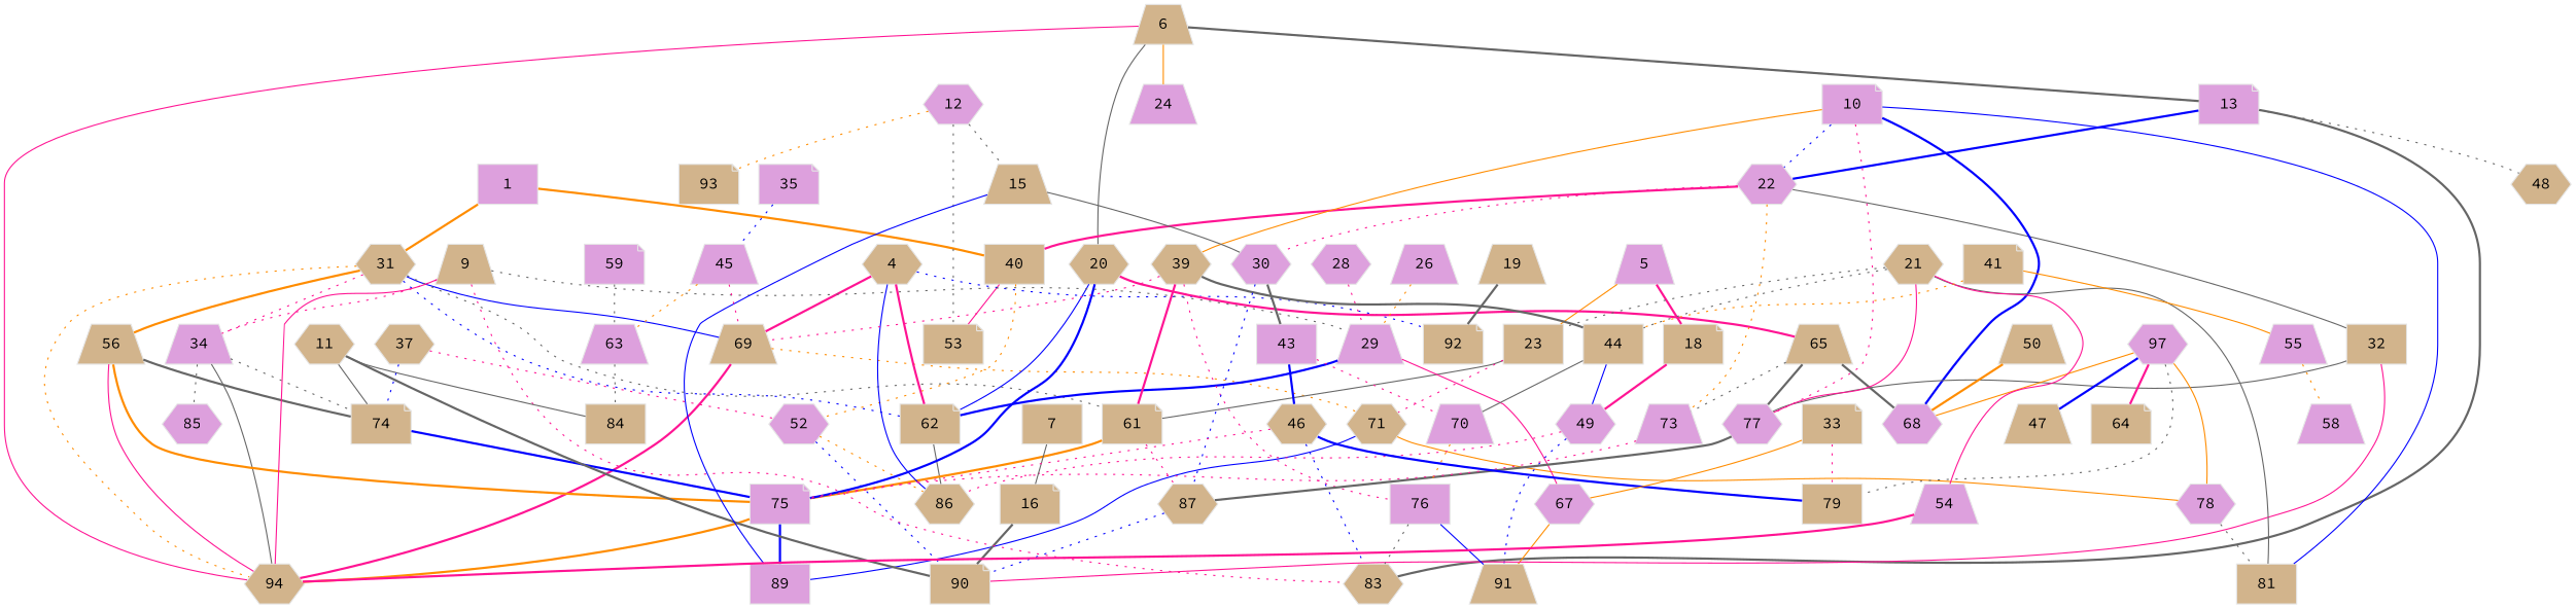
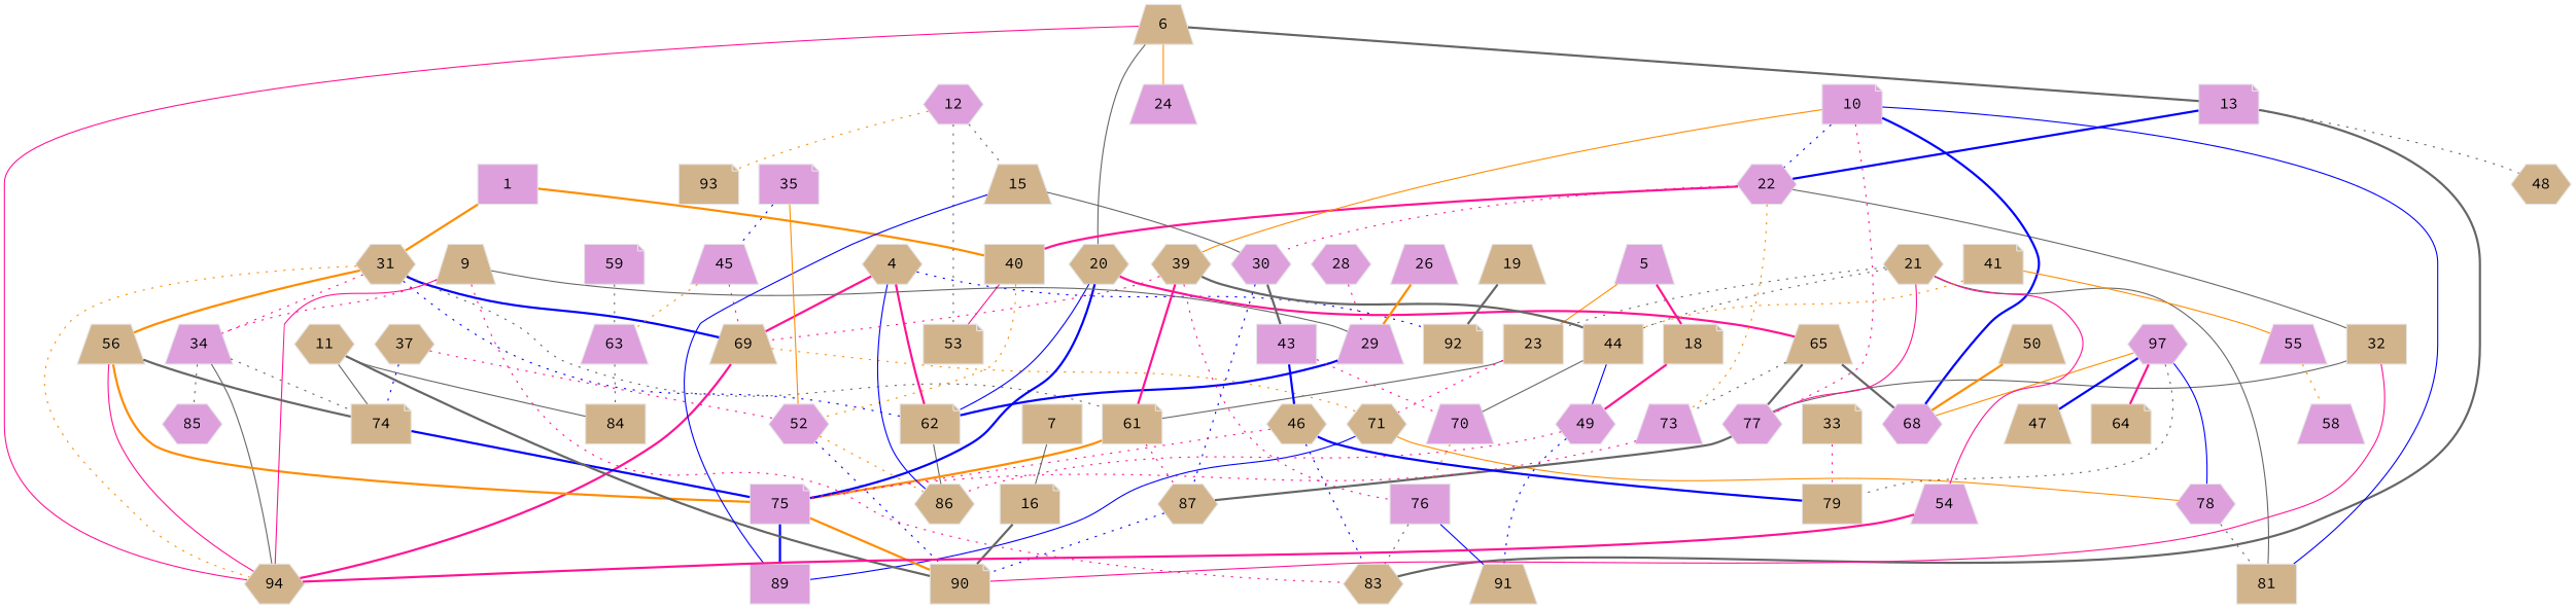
  graph {
    fontname="Source Code Pro"
    node [color=gray90 fillcolor=tan fontname="Source Code Pro" shape=hexagon style=filled]
    edge [color=gray40 fontname="Source Code Pro" style=dotted weight=1.0]
    1 [fillcolor=plum shape=box]
    31
    40 [shape=box]
    62 [shape=note]
    69 [shape=trapezium]
    94
    34 [fillcolor=plum shape=trapezium]
    61 [shape=note]
    56 [shape=trapezium]
    53 [shape=note]
    52 [fillcolor=plum]
    4
    86
    92 [shape=note]
    71
    5 [fillcolor=plum shape=trapezium]
    18 [shape=note]
    23 [shape=box]
    49 [fillcolor=plum]
    6 [shape=trapezium]
    13 [fillcolor=plum shape=note]
    20
    24 [fillcolor=plum shape=trapezium]
    83
    22 [fillcolor=plum]
    48
    65 [shape=trapezium]
    75 [fillcolor=plum shape=note]
    7 [shape=box]
    16 [shape=note]
    90 [shape=note]
    9 [shape=trapezium]
    29 [fillcolor=plum shape=trapezium]
-   67 [fillcolor=plum]
    74 [shape=note]
    85 [fillcolor=plum]
    10 [fillcolor=plum shape=note]
    39
    68 [fillcolor=plum]
    77 [fillcolor=plum]
    81 [shape=box]
    30 [fillcolor=plum]
    32 [shape=box]
    73 [fillcolor=plum shape=trapezium]
    44 [shape=box]
    76 [fillcolor=plum shape=box]
    87
    11
    84 [shape=box]
    12 [fillcolor=plum]
    15 [shape=trapezium]
    93 [shape=note]
    89 [fillcolor=plum shape=box]
    43 [fillcolor=plum shape=box]
    n55 [fillcolor=plum label=97]
    47 [shape=trapezium]
    64 [shape=note]
    78 [fillcolor=plum]
    79 [shape=box]
    91 [shape=trapezium]
    19 [shape=trapezium]
    21
    54 [fillcolor=plum shape=trapezium]
    70 [fillcolor=plum shape=trapezium]
    26 [fillcolor=plum shape=trapezium]
    28 [fillcolor=plum]
    46
    33 [shape=note]
    35 [fillcolor=plum shape=note]
    45 [fillcolor=plum shape=trapezium]
    63 [fillcolor=plum shape=trapezium]
    37
    41 [shape=note]
    55 [fillcolor=plum shape=trapezium]
    58 [fillcolor=plum shape=trapezium]
    50 [shape=trapezium]
    59 [fillcolor=plum shape=note]
    1 -- 31 [color=darkorange style=bold]
    1 -- 40 [color=darkorange style=bold]
    31 -- 62 [color=blue]
-   31 -- 69 [color=blue style=solid]
+   31 -- 69 [color=blue style=bold]
    31 -- 94 [color=darkorange]
    31 -- 34 [color=deeppink]
    31 -- 61
    31 -- 56 [color=darkorange style=bold]
    40 -- 53 [color=deeppink style=solid]
    40 -- 52 [color=darkorange]
    62 -- 86 [style=solid]
    69 -- 94 [color=deeppink style=bold]
    69 -- 71 [color=darkorange]
    34 -- 94 [style=solid]
    34 -- 74
    34 -- 85
    61 -- 75 [color=darkorange style=bold]
    61 -- 87 [color=deeppink]
    56 -- 94 [color=deeppink style=solid]
    56 -- 75 [color=darkorange style=bold]
    56 -- 74 [style=bold]
    52 -- 86 [color=darkorange]
    52 -- 90 [color=blue]
    4 -- 62 [color=deeppink style=bold]
    4 -- 69 [color=deeppink style=bold]
    4 -- 86 [color=blue style=solid]
    4 -- 92 [color=blue]
    71 -- 89 [color=blue style=solid]
    71 -- 78 [color=darkorange style=solid]
    5 -- 18 [color=deeppink style=bold]
    5 -- 23 [color=darkorange style=solid]
    18 -- 49 [color=deeppink style=bold]
    23 -- 61 [style=solid]
    23 -- 71 [color=deeppink]
    49 -- 86 [color=deeppink]
    49 -- 91 [color=blue]
    6 -- 94 [color=deeppink style=solid]
    6 -- 13 [style=bold]
    6 -- 20 [style=solid]
    6 -- 24 [color=darkorange style=solid weight=2.0]
    13 -- 83 [style=bold]
    13 -- 22 [color=blue style=bold]
    13 -- 48
    20 -- 62 [color=blue style=solid]
    20 -- 65 [color=deeppink style=bold]
    20 -- 75 [color=blue style=bold]
    22 -- 40 [color=deeppink style=bold]
    22 -- 30 [color=deeppink]
    22 -- 32 [style=solid]
    22 -- 73 [color=darkorange]
    65 -- 68 [style=bold]
    65 -- 77 [style=bold]
    65 -- 73
-   75 -- 94 [color=darkorange style=bold]
+   75 -- 90 [color=darkorange style=bold]
    75 -- 89 [color=blue style=bold]
    7 -- 16 [style=solid]
    16 -- 90 [style=bold]
    9 -- 94 [color=deeppink style=solid]
    9 -- 34 [color=deeppink]
    9 -- 83 [color=deeppink]
-   9 -- 29
+   9 -- 29 [style=solid]
    29 -- 62 [color=blue style=bold]
-   29 -- 67 [color=deeppink style=solid]
-   67 -- 91 [color=darkorange style=solid]
    74 -- 75 [color=blue style=bold]
    10 -- 22 [color=blue]
    10 -- 39 [color=darkorange style=solid]
    10 -- 68 [color=blue style=bold]
    10 -- 77 [color=deeppink]
    10 -- 81 [color=blue style=solid]
    39 -- 69 [color=deeppink]
    39 -- 61 [color=deeppink style=bold]
    39 -- 44 [style=bold]
    39 -- 76 [color=deeppink]
    77 -- 87 [style=bold]
    30 -- 87 [color=blue]
    30 -- 43 [style=bold]
    32 -- 90 [color=deeppink style=solid]
    32 -- 77 [style=solid]
    73 -- 75 [color=deeppink]
    44 -- 49 [color=blue style=solid]
    44 -- 70 [style=solid]
    76 -- 83
    76 -- 91 [color=blue style=solid]
    87 -- 90 [color=blue]
    11 -- 90 [style=bold]
    11 -- 74 [style=solid]
    11 -- 84 [style=solid]
    12 -- 53
    12 -- 15
    12 -- 93 [color=darkorange]
    15 -- 30 [style=solid]
    15 -- 89 [color=blue style=solid]
    43 -- 70 [color=deeppink]
    43 -- 46 [color=blue style=bold]
    n55 -- 68 [color=darkorange style=solid]
    n55 -- 47 [color=blue style=bold]
    n55 -- 64 [color=deeppink style=bold]
-   n55 -- 78 [color=darkorange style=solid]
+   n55 -- 78 [color=blue style=solid]
    n55 -- 79
    78 -- 81
    19 -- 92 [style=bold]
    21 -- 23
    21 -- 77 [color=deeppink style=solid]
    21 -- 81 [style=solid]
    21 -- 44
    21 -- 54 [color=deeppink style=solid]
    54 -- 94 [color=deeppink style=bold]
    70 -- 76 [color=darkorange]
-   26 -- 29 [color=darkorange]
+   26 -- 29 [color=darkorange style=bold]
    28 -- 29 [color=deeppink]
    46 -- 83 [color=blue]
    46 -- 75 [color=deeppink]
    46 -- 79 [color=blue style=bold]
-   33 -- 67 [color=darkorange style=solid]
    33 -- 79 [color=deeppink]
+   35 -- 52 [color=darkorange style=solid]
    35 -- 45 [color=blue]
    45 -- 69 [color=deeppink]
    45 -- 63 [color=darkorange]
    63 -- 84
    37 -- 52 [color=deeppink]
    37 -- 74 [color=blue weight=2.0]
    41 -- 44 [color=darkorange]
    41 -- 55 [color=darkorange style=solid]
    55 -- 58 [color=darkorange]
    50 -- 68 [color=darkorange style=bold]
    59 -- 63
  }
